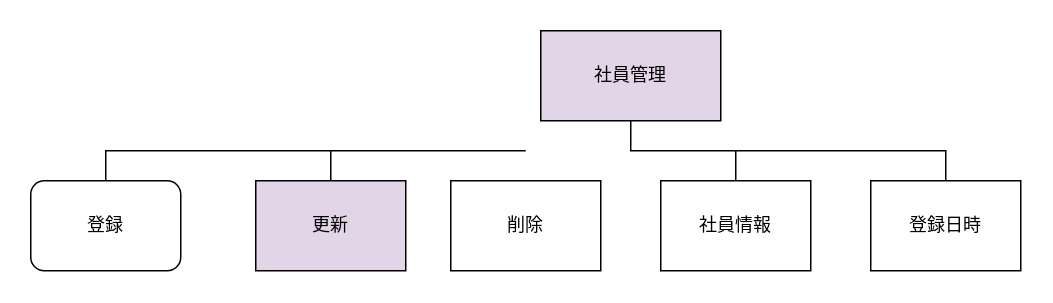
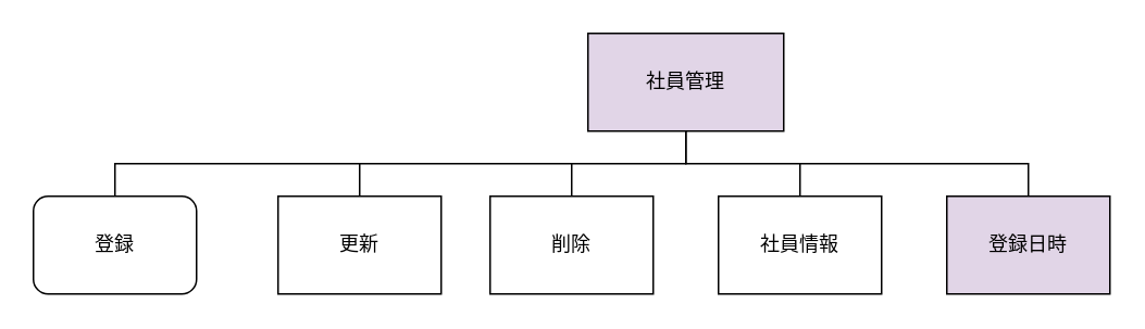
  <mxCell id="0" />
  <mxCell id="1" parent="0" />
  <mxCell id="2" value="&lt;font style=&quot;vertical-align: inherit&quot;&gt;&lt;font style=&quot;vertical-align: inherit&quot;&gt;社員管理&lt;/font&gt;&lt;/font&gt;" style="whiteSpace=wrap;html=1;align=center;treeFolding=1;treeMoving=1;container=1;recursiveResize=0;fillColor=#e1d5e7;" vertex="1" parent="1"><mxGeometry x="360" y="20" width="120" height="60" as="geometry" /></mxCell>
  <mxCell id="3" value="社員情報" style="whiteSpace=wrap;html=1;align=center;verticalAlign=middle;container=1;recursiveResize=0;treeFolding=1;treeMoving=1;" vertex="1" parent="1"><mxGeometry x="440" y="120" width="100" height="60" as="geometry" /></mxCell>
  <mxCell id="4" value="" style="edgeStyle=elbowEdgeStyle;elbow=vertical;startArrow=none;endArrow=none;rounded=0;" edge="1" target="3" parent="1"><mxGeometry relative="1" as="geometry"><mxPoint x="420" y="80" as="sourcePoint" /></mxGeometry></mxCell>
- <mxCell id="5" value="登録日時" style="whiteSpace=wrap;html=1;align=center;verticalAlign=middle;container=1;recursiveResize=0;treeFolding=1;treeMoving=1;" vertex="1" parent="1"><mxGeometry x="580" y="120" width="100" height="60" as="geometry" /></mxCell>
+ <mxCell id="5" value="登録日時" style="whiteSpace=wrap;html=1;align=center;verticalAlign=middle;container=1;recursiveResize=0;treeFolding=1;treeMoving=1;fillColor=#e1d5e7;" vertex="1" parent="1"><mxGeometry x="580" y="120" width="100" height="60" as="geometry" /></mxCell>
  <mxCell id="6" value="" style="edgeStyle=elbowEdgeStyle;elbow=vertical;startArrow=none;endArrow=none;rounded=0;" edge="1" target="5" parent="1"><mxGeometry relative="1" as="geometry"><mxPoint x="490" y="100" as="sourcePoint" /><Array as="points"><mxPoint x="560" y="100" /></Array></mxGeometry></mxCell>
  <mxCell id="7" value="削除" style="whiteSpace=wrap;html=1;align=center;verticalAlign=middle;container=1;recursiveResize=0;treeFolding=1;treeMoving=1;" vertex="1" parent="1"><mxGeometry x="300" y="120" width="100" height="60" as="geometry" /></mxCell>
- <mxCell id="9" value="更新" style="whiteSpace=wrap;html=1;align=center;verticalAlign=middle;container=1;recursiveResize=0;treeFolding=1;treeMoving=1;fillColor=#e1d5e7;" vertex="1" parent="1"><mxGeometry x="170" y="120" width="100" height="60" as="geometry" /></mxCell>
+ <mxCell id="8" value="" style="edgeStyle=elbowEdgeStyle;elbow=vertical;startArrow=none;endArrow=none;rounded=0;exitX=0.5;exitY=1;exitDx=0;exitDy=0;" edge="1" target="7" parent="1" source="2"><mxGeometry relative="1" as="geometry"><mxPoint x="280" y="80" as="sourcePoint" /></mxGeometry></mxCell>
+ <mxCell id="9" value="更新" style="whiteSpace=wrap;html=1;align=center;verticalAlign=middle;container=1;recursiveResize=0;treeFolding=1;treeMoving=1;" vertex="1" parent="1"><mxGeometry x="170" y="120" width="100" height="60" as="geometry" /></mxCell>
  <mxCell id="10" value="" style="edgeStyle=elbowEdgeStyle;elbow=vertical;startArrow=none;endArrow=none;rounded=0;" edge="1" target="9" parent="1"><mxGeometry relative="1" as="geometry"><mxPoint x="350" y="100" as="sourcePoint" /><Array as="points"><mxPoint x="290" y="100" /></Array></mxGeometry></mxCell>
  <mxCell id="11" value="登録" style="whiteSpace=wrap;html=1;align=center;verticalAlign=middle;container=1;recursiveResize=0;treeFolding=1;treeMoving=1;rounded=1;" vertex="1" parent="1"><mxGeometry x="20" y="120" width="100" height="60" as="geometry" /></mxCell>
  <mxCell id="12" value="" style="edgeStyle=elbowEdgeStyle;elbow=vertical;startArrow=none;endArrow=none;rounded=0;" edge="1" target="11" parent="1"><mxGeometry relative="1" as="geometry"><mxPoint x="220" y="100" as="sourcePoint" /><Array as="points"><mxPoint x="150" y="100" /></Array></mxGeometry></mxCell>
